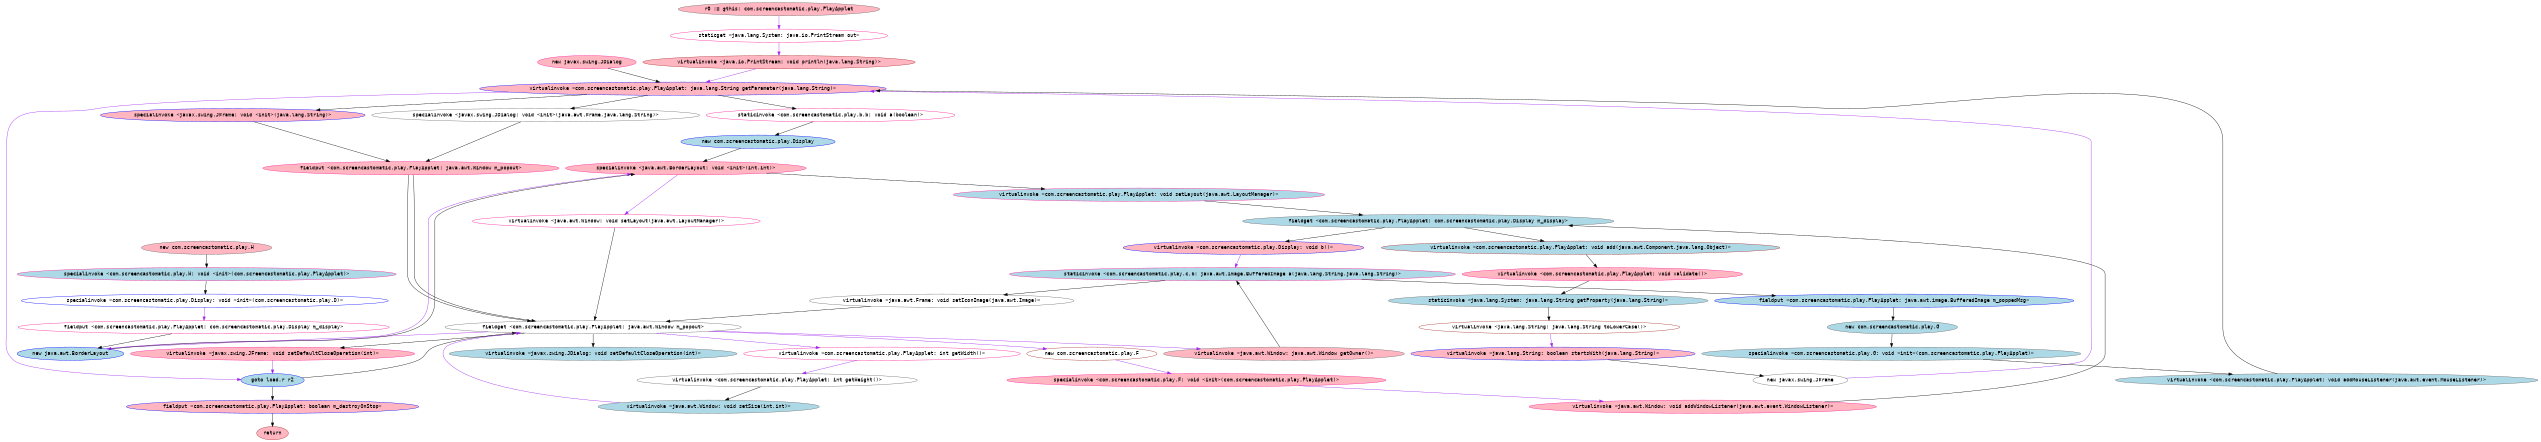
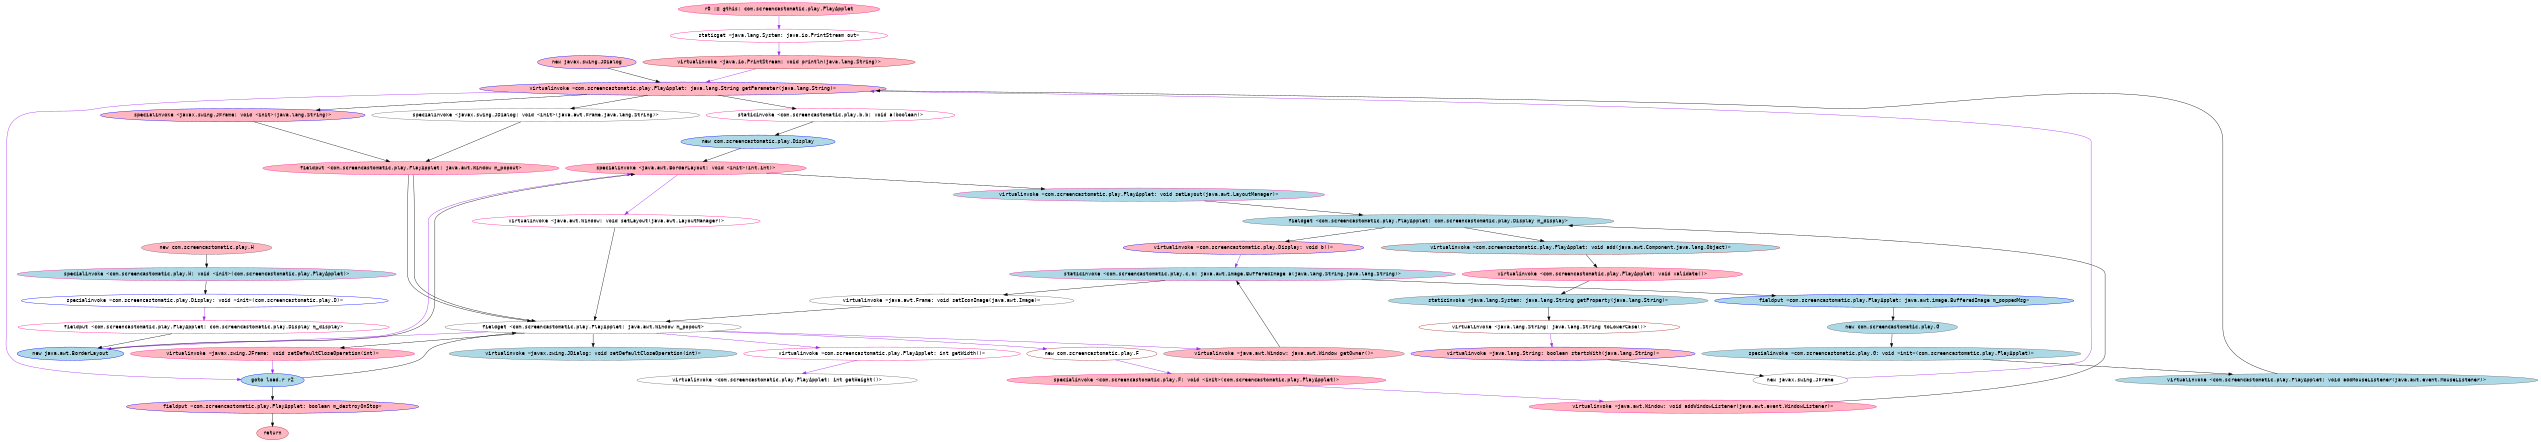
  digraph {
    fontname="DejaVu Sans Mono"
    node [color=gray40 fillcolor=lightpink fontname="DejaVu Sans Mono" style=filled]
    edge [color=black fontname="DejaVu Sans Mono"]
    "staticget <java.lang.System: java.io.PrintStream out>" [color=deeppink fillcolor=white]
-   "r0 := @this: com.screencastomatic.play.PlayApplet"
+   "r0 := @this: com.screencastomatic.play.PlayApplet" [color=deeppink]
    "virtualinvoke <java.io.PrintStream: void println(java.lang.String)>" [color=brown]
    "virtualinvoke <com.screencastomatic.play.PlayApplet: java.lang.String getParameter(java.lang.String)>" [color=blue]
    "staticinvoke <com.screencastomatic.play.b.b: void a(boolean)>" [color=deeppink fillcolor=white]
    "specialinvoke <javax.swing.JFrame: void <init>(java.lang.String)>" [color=blue]
    n7 [color=blue fillcolor=lightblue label="goto load.r r2"]
    "specialinvoke <javax.swing.JDialog: void <init>(java.awt.Frame,java.lang.String)>" [fillcolor=white]
    "new com.screencastomatic.play.Display" [color=blue fillcolor=lightblue]
    "fieldput <com.screencastomatic.play.PlayApplet: java.awt.Window m_popout>" [color=deeppink]
    "fieldget <com.screencastomatic.play.PlayApplet: java.awt.Window m_popout>" [fillcolor=white]
    "fieldput <com.screencastomatic.play.PlayApplet: boolean m_destroyOnStop>" [color=blue]
    "specialinvoke <java.awt.BorderLayout: void <init>(int,int)>" [color=deeppink]
    "specialinvoke <com.screencastomatic.play.H: void <init>(com.screencastomatic.play.PlayApplet)>" [color=deeppink fillcolor=lightblue]
    "new com.screencastomatic.play.H"
    "specialinvoke <com.screencastomatic.play.Display: void <init>(com.screencastomatic.play.D)>" [color=blue fillcolor=white]
    "fieldput <com.screencastomatic.play.PlayApplet: com.screencastomatic.play.Display m_display>" [color=deeppink fillcolor=white]
    "new java.awt.BorderLayout" [color=blue fillcolor=lightblue]
    "virtualinvoke <com.screencastomatic.play.PlayApplet: void setLayout(java.awt.LayoutManager)>" [color=deeppink fillcolor=lightblue]
    "virtualinvoke <java.awt.Window: void setLayout(java.awt.LayoutManager)>" [color=deeppink fillcolor=white]
    "fieldget <com.screencastomatic.play.PlayApplet: com.screencastomatic.play.Display m_display>" [fillcolor=lightblue]
    "virtualinvoke <com.screencastomatic.play.PlayApplet: void add(java.awt.Component,java.lang.Object)>" [color=brown fillcolor=lightblue]
    "virtualinvoke <com.screencastomatic.play.Display: void b()>" [color=blue]
    "virtualinvoke <com.screencastomatic.play.PlayApplet: void validate()>" [color=deeppink]
    "staticinvoke <com.screencastomatic.play.c.b: java.awt.image.BufferedImage a(java.lang.String,java.lang.String)>" [color=deeppink fillcolor=lightblue]
    "staticinvoke <java.lang.System: java.lang.String getProperty(java.lang.String)>" [fillcolor=lightblue]
    "virtualinvoke <java.lang.String: java.lang.String toLowerCase()>" [color=brown fillcolor=white]
    "virtualinvoke <java.lang.String: boolean startsWith(java.lang.String)>" [color=blue]
    "new javax.swing.JFrame" [fillcolor=white]
    "virtualinvoke <javax.swing.JFrame: void setDefaultCloseOperation(int)>" [color=deeppink]
    "virtualinvoke <com.screencastomatic.play.PlayApplet: int getWidth()>" [color=deeppink fillcolor=white]
    "new com.screencastomatic.play.F" [color=brown fillcolor=white]
    "virtualinvoke <java.awt.Window: java.awt.Window getOwner()>"
    "virtualinvoke <javax.swing.JDialog: void setDefaultCloseOperation(int)>" [fillcolor=lightblue]
    "virtualinvoke <com.screencastomatic.play.PlayApplet: int getHeight()>" [fillcolor=white]
    "specialinvoke <com.screencastomatic.play.F: void <init>(com.screencastomatic.play.PlayApplet)>" [color=deeppink]
    return [color=brown]
-   "virtualinvoke <java.awt.Window: void setSize(int,int)>" [fillcolor=lightblue]
    "virtualinvoke <java.awt.Window: void addWindowListener(java.awt.event.WindowListener)>" [color=deeppink]
    "fieldput <com.screencastomatic.play.PlayApplet: java.awt.image.BufferedImage m_poppedMsg>" [color=blue fillcolor=lightblue]
    "virtualinvoke <java.awt.Frame: void setIconImage(java.awt.Image)>" [fillcolor=white]
    "new com.screencastomatic.play.G" [fillcolor=lightblue]
    "specialinvoke <com.screencastomatic.play.G: void <init>(com.screencastomatic.play.PlayApplet)>" [fillcolor=lightblue]
    "virtualinvoke <com.screencastomatic.play.PlayApplet: void addMouseListener(java.awt.event.MouseListener)>" [fillcolor=lightblue]
-   "new javax.swing.JDialog" [color=deeppink]
+   "new javax.swing.JDialog" [color=blue]
    "staticget <java.lang.System: java.io.PrintStream out>" -> "virtualinvoke <java.io.PrintStream: void println(java.lang.String)>" [color=purple]
    "r0 := @this: com.screencastomatic.play.PlayApplet" -> "staticget <java.lang.System: java.io.PrintStream out>" [color=purple]
    "virtualinvoke <java.io.PrintStream: void println(java.lang.String)>" -> "virtualinvoke <com.screencastomatic.play.PlayApplet: java.lang.String getParameter(java.lang.String)>" [color=purple]
    "virtualinvoke <com.screencastomatic.play.PlayApplet: java.lang.String getParameter(java.lang.String)>" -> "staticinvoke <com.screencastomatic.play.b.b: void a(boolean)>"
    "virtualinvoke <com.screencastomatic.play.PlayApplet: java.lang.String getParameter(java.lang.String)>" -> "specialinvoke <javax.swing.JFrame: void <init>(java.lang.String)>"
    "virtualinvoke <com.screencastomatic.play.PlayApplet: java.lang.String getParameter(java.lang.String)>" -> n7 [color=purple]
    "virtualinvoke <com.screencastomatic.play.PlayApplet: java.lang.String getParameter(java.lang.String)>" -> "specialinvoke <javax.swing.JDialog: void <init>(java.awt.Frame,java.lang.String)>"
    "staticinvoke <com.screencastomatic.play.b.b: void a(boolean)>" -> "new com.screencastomatic.play.Display"
    "specialinvoke <javax.swing.JFrame: void <init>(java.lang.String)>" -> "fieldput <com.screencastomatic.play.PlayApplet: java.awt.Window m_popout>"
    n7 -> "fieldget <com.screencastomatic.play.PlayApplet: java.awt.Window m_popout>"
    n7 -> "fieldput <com.screencastomatic.play.PlayApplet: boolean m_destroyOnStop>"
    "specialinvoke <javax.swing.JDialog: void <init>(java.awt.Frame,java.lang.String)>" -> "fieldput <com.screencastomatic.play.PlayApplet: java.awt.Window m_popout>"
    "new com.screencastomatic.play.Display" -> "specialinvoke <java.awt.BorderLayout: void <init>(int,int)>"
    "fieldput <com.screencastomatic.play.PlayApplet: java.awt.Window m_popout>" -> "fieldget <com.screencastomatic.play.PlayApplet: java.awt.Window m_popout>"
    "fieldput <com.screencastomatic.play.PlayApplet: java.awt.Window m_popout>" -> "fieldget <com.screencastomatic.play.PlayApplet: java.awt.Window m_popout>"
    "fieldget <com.screencastomatic.play.PlayApplet: java.awt.Window m_popout>" -> "new java.awt.BorderLayout" [color=purple]
    "fieldget <com.screencastomatic.play.PlayApplet: java.awt.Window m_popout>" -> "virtualinvoke <javax.swing.JFrame: void setDefaultCloseOperation(int)>"
    "fieldget <com.screencastomatic.play.PlayApplet: java.awt.Window m_popout>" -> "virtualinvoke <com.screencastomatic.play.PlayApplet: int getWidth()>" [color=purple]
    "fieldget <com.screencastomatic.play.PlayApplet: java.awt.Window m_popout>" -> "new com.screencastomatic.play.F" [color=purple]
    "fieldget <com.screencastomatic.play.PlayApplet: java.awt.Window m_popout>" -> "virtualinvoke <java.awt.Window: java.awt.Window getOwner()>" [color=purple]
    "fieldget <com.screencastomatic.play.PlayApplet: java.awt.Window m_popout>" -> "virtualinvoke <javax.swing.JDialog: void setDefaultCloseOperation(int)>"
    "fieldput <com.screencastomatic.play.PlayApplet: boolean m_destroyOnStop>" -> return
    "specialinvoke <java.awt.BorderLayout: void <init>(int,int)>" -> "virtualinvoke <com.screencastomatic.play.PlayApplet: void setLayout(java.awt.LayoutManager)>"
    "specialinvoke <java.awt.BorderLayout: void <init>(int,int)>" -> "virtualinvoke <java.awt.Window: void setLayout(java.awt.LayoutManager)>" [color=purple]
    "specialinvoke <com.screencastomatic.play.H: void <init>(com.screencastomatic.play.PlayApplet)>" -> "specialinvoke <com.screencastomatic.play.Display: void <init>(com.screencastomatic.play.D)>"
    "new com.screencastomatic.play.H" -> "specialinvoke <com.screencastomatic.play.H: void <init>(com.screencastomatic.play.PlayApplet)>"
    "specialinvoke <com.screencastomatic.play.Display: void <init>(com.screencastomatic.play.D)>" -> "fieldput <com.screencastomatic.play.PlayApplet: com.screencastomatic.play.Display m_display>" [color=purple]
    "fieldput <com.screencastomatic.play.PlayApplet: com.screencastomatic.play.Display m_display>" -> "new java.awt.BorderLayout"
    "new java.awt.BorderLayout" -> "specialinvoke <java.awt.BorderLayout: void <init>(int,int)>" [color=purple]
    "new java.awt.BorderLayout" -> "specialinvoke <java.awt.BorderLayout: void <init>(int,int)>"
    "virtualinvoke <com.screencastomatic.play.PlayApplet: void setLayout(java.awt.LayoutManager)>" -> "fieldget <com.screencastomatic.play.PlayApplet: com.screencastomatic.play.Display m_display>"
    "virtualinvoke <java.awt.Window: void setLayout(java.awt.LayoutManager)>" -> "fieldget <com.screencastomatic.play.PlayApplet: java.awt.Window m_popout>"
    "fieldget <com.screencastomatic.play.PlayApplet: com.screencastomatic.play.Display m_display>" -> "virtualinvoke <com.screencastomatic.play.PlayApplet: void add(java.awt.Component,java.lang.Object)>"
    "fieldget <com.screencastomatic.play.PlayApplet: com.screencastomatic.play.Display m_display>" -> "virtualinvoke <com.screencastomatic.play.Display: void b()>"
    "virtualinvoke <com.screencastomatic.play.PlayApplet: void add(java.awt.Component,java.lang.Object)>" -> "virtualinvoke <com.screencastomatic.play.PlayApplet: void validate()>"
    "virtualinvoke <com.screencastomatic.play.Display: void b()>" -> "staticinvoke <com.screencastomatic.play.c.b: java.awt.image.BufferedImage a(java.lang.String,java.lang.String)>" [color=purple]
    "virtualinvoke <com.screencastomatic.play.PlayApplet: void validate()>" -> "staticinvoke <java.lang.System: java.lang.String getProperty(java.lang.String)>"
    "staticinvoke <com.screencastomatic.play.c.b: java.awt.image.BufferedImage a(java.lang.String,java.lang.String)>" -> "fieldput <com.screencastomatic.play.PlayApplet: java.awt.image.BufferedImage m_poppedMsg>"
    "staticinvoke <com.screencastomatic.play.c.b: java.awt.image.BufferedImage a(java.lang.String,java.lang.String)>" -> "virtualinvoke <java.awt.Frame: void setIconImage(java.awt.Image)>"
    "staticinvoke <java.lang.System: java.lang.String getProperty(java.lang.String)>" -> "virtualinvoke <java.lang.String: java.lang.String toLowerCase()>"
    "virtualinvoke <java.lang.String: java.lang.String toLowerCase()>" -> "virtualinvoke <java.lang.String: boolean startsWith(java.lang.String)>" [color=purple]
    "virtualinvoke <java.lang.String: boolean startsWith(java.lang.String)>" -> "new javax.swing.JFrame"
    "new javax.swing.JFrame" -> "virtualinvoke <com.screencastomatic.play.PlayApplet: java.lang.String getParameter(java.lang.String)>" [color=purple]
    "virtualinvoke <javax.swing.JFrame: void setDefaultCloseOperation(int)>" -> n7 [color=purple]
    "virtualinvoke <com.screencastomatic.play.PlayApplet: int getWidth()>" -> "virtualinvoke <com.screencastomatic.play.PlayApplet: int getHeight()>" [color=purple]
    "new com.screencastomatic.play.F" -> "specialinvoke <com.screencastomatic.play.F: void <init>(com.screencastomatic.play.PlayApplet)>" [color=purple]
    "virtualinvoke <java.awt.Window: java.awt.Window getOwner()>" -> "staticinvoke <com.screencastomatic.play.c.b: java.awt.image.BufferedImage a(java.lang.String,java.lang.String)>"
-   "virtualinvoke <com.screencastomatic.play.PlayApplet: int getHeight()>" -> "virtualinvoke <java.awt.Window: void setSize(int,int)>"
    "specialinvoke <com.screencastomatic.play.F: void <init>(com.screencastomatic.play.PlayApplet)>" -> "virtualinvoke <java.awt.Window: void addWindowListener(java.awt.event.WindowListener)>" [color=purple]
-   "virtualinvoke <java.awt.Window: void setSize(int,int)>" -> "fieldget <com.screencastomatic.play.PlayApplet: java.awt.Window m_popout>" [color=purple]
    "virtualinvoke <java.awt.Window: void addWindowListener(java.awt.event.WindowListener)>" -> "fieldget <com.screencastomatic.play.PlayApplet: com.screencastomatic.play.Display m_display>"
    "fieldput <com.screencastomatic.play.PlayApplet: java.awt.image.BufferedImage m_poppedMsg>" -> "new com.screencastomatic.play.G"
    "virtualinvoke <java.awt.Frame: void setIconImage(java.awt.Image)>" -> "fieldget <com.screencastomatic.play.PlayApplet: java.awt.Window m_popout>"
    "new com.screencastomatic.play.G" -> "specialinvoke <com.screencastomatic.play.G: void <init>(com.screencastomatic.play.PlayApplet)>"
    "specialinvoke <com.screencastomatic.play.G: void <init>(com.screencastomatic.play.PlayApplet)>" -> "virtualinvoke <com.screencastomatic.play.PlayApplet: void addMouseListener(java.awt.event.MouseListener)>"
    "virtualinvoke <com.screencastomatic.play.PlayApplet: void addMouseListener(java.awt.event.MouseListener)>" -> "virtualinvoke <com.screencastomatic.play.PlayApplet: java.lang.String getParameter(java.lang.String)>"
    "new javax.swing.JDialog" -> "virtualinvoke <com.screencastomatic.play.PlayApplet: java.lang.String getParameter(java.lang.String)>"
  }
